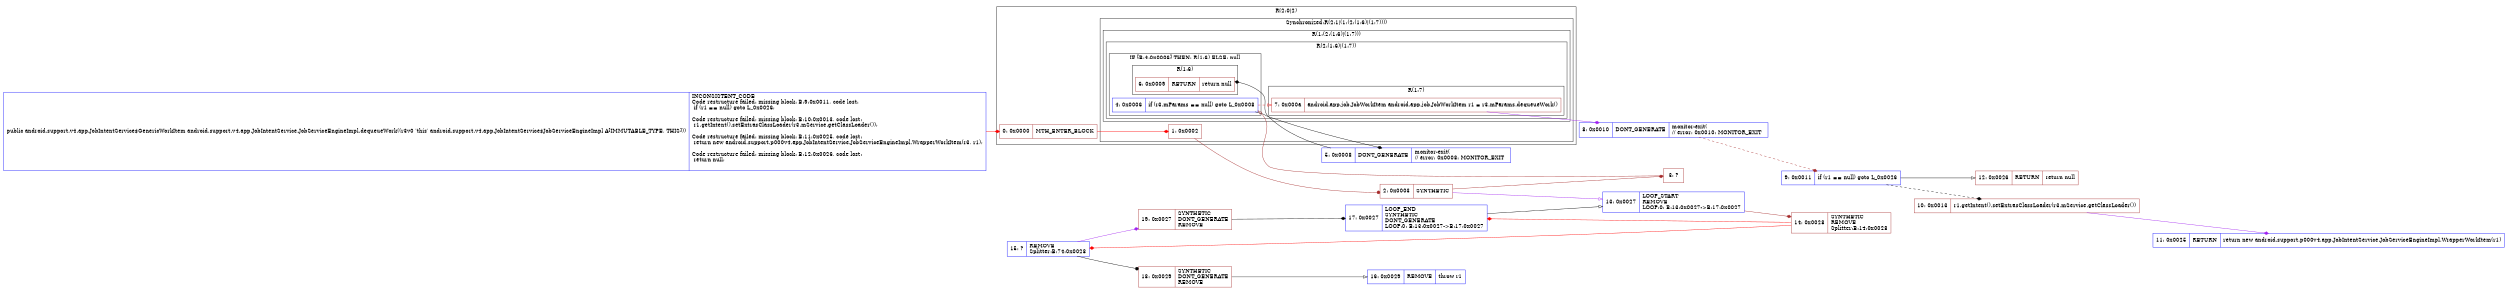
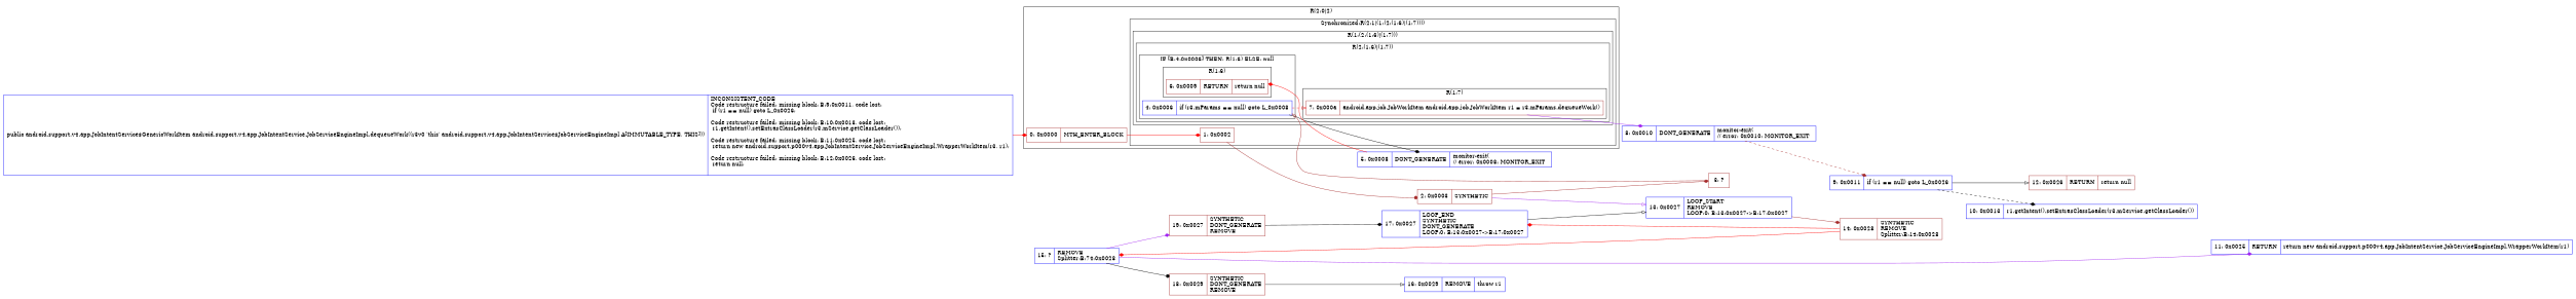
  digraph {
    rankdir=LR
    node [color=brown shape=record]
    edge [arrowhead=diamond color=black]
    n1 [label="{6\:\ 0x0009|RETURN\l|return null\l}"]
    n2 [color=blue label="{4\:\ 0x0006|if (r3.mParams == null) goto L_0x0008\l}"]
    n3 [label="{7\:\ 0x000a|android.app.job.JobWorkItem android.app.job.JobWorkItem r1 = r3.mParams.dequeueWork()\l}"]
    n4 [label="{1\:\ 0x0002}"]
    n5 [label="{0\:\ 0x0000|MTH_ENTER_BLOCK\l}"]
    n6 [color=blue label="{5\:\ 0x0008|DONT_GENERATE\l|monitor\-exit(\l\/\/ error: 0x0008: MONITOR_EXIT  \l}"]
    n7 [color=blue label="{8\:\ 0x0010|DONT_GENERATE\l|monitor\-exit(\l\/\/ error: 0x0010: MONITOR_EXIT  \l}"]
    n8 [label="{2\:\ 0x0003|SYNTHETIC\l}"]
    n9 [label="{3\:\ ?}"]
    n10 [color=blue label="{13\:\ 0x0027|LOOP_START\lREMOVE\lLOOP:0: B:13:0x0027\-\>B:17:0x0027\l}"]
    n11 [color=blue label="{9\:\ 0x0011|if (r1 == null) goto L_0x0026\l}"]
    n12 [label="{14\:\ 0x0028|SYNTHETIC\lREMOVE\lSplitter:B:14:0x0028\l}"]
-   n13 [label="{10\:\ 0x0013|r1.getIntent().setExtrasClassLoader(r3.mService.getClassLoader())\l}"]
+   n13 [color=blue label="{10\:\ 0x0013|r1.getIntent().setExtrasClassLoader(r3.mService.getClassLoader())\l}"]
    n14 [label="{12\:\ 0x0026|RETURN\l|return null\l}"]
    n15 [color=blue label="{11\:\ 0x0025|RETURN\l|return new android.support.p000v4.app.JobIntentService.JobServiceEngineImpl.WrapperWorkItem(r1)\l}"]
    n16 [color=blue label="{15\:\ ?|REMOVE\lSplitter:B:74:0x0028\l}"]
    n17 [color=blue label="{17\:\ 0x0027|LOOP_END\lSYNTHETIC\lDONT_GENERATE\lLOOP:0: B:13:0x0027\-\>B:17:0x0027\l}"]
    n18 [label="{18\:\ 0x0029|SYNTHETIC\lDONT_GENERATE\lREMOVE\l}"]
    n19 [label="{19\:\ 0x0027|SYNTHETIC\lDONT_GENERATE\lREMOVE\l}"]
    n20 [color=blue label="{16\:\ 0x0029|REMOVE\l|throw r1\l}"]
    n21 [color=blue label="{public android.support.v4.app.JobIntentService$GenericWorkItem android.support.v4.app.JobIntentService.JobServiceEngineImpl.dequeueWork((r3v0 'this' android.support.v4.app.JobIntentService$JobServiceEngineImpl A[IMMUTABLE_TYPE, THIS]))  | INCONSISTENT_CODE\lCode restructure failed: missing block: B:9:0x0011, code lost:\l    if (r1 == null) goto L_0x0026;\l\lCode restructure failed: missing block: B:10:0x0013, code lost:\l    r1.getIntent().setExtrasClassLoader(r3.mService.getClassLoader());\l\lCode restructure failed: missing block: B:11:0x0025, code lost:\l    return new android.support.p000v4.app.JobIntentService.JobServiceEngineImpl.WrapperWorkItem(r3, r1);\l\lCode restructure failed: missing block: B:12:0x0026, code lost:\l    return null;\l\l}"]
    subgraph cluster_1 {
      label="R(2:0|2)"
      n5
      subgraph cluster_2 {
        label="Synchronized:R(2:1|(1:(2:(1:6)|(1:7))))"
        n4
        subgraph cluster_3 {
          label="R(1:(2:(1:6)|(1:7)))"
          subgraph cluster_4 {
            label="R(2:(1:6)|(1:7))"
            subgraph cluster_5 {
              label="IF [B:4:0x0006] THEN: R(1:6) ELSE: null"
              n2
              subgraph cluster_6 {
                label="R(1:6)"
                n1
              }
            }
            subgraph cluster_7 {
              label="R(1:7)"
              n3
            }
          }
        }
      }
    }
    n2 -> n3 [arrowhead=onormal color=red style=dashed]
    n2 -> n6
    n3 -> n7 [color=purple]
    n4 -> n8 [arrowhead=dot color=brown]
    n5 -> n4 [color=red]
-   n6 -> n1
+   n6 -> n1 [color=red]
    n7 -> n11 [color=brown style=dashed]
    n8 -> n9 [color=brown]
    n8 -> n10 [arrowhead=onormal color=purple]
    n9 -> n2 [arrowhead=onormal color=brown]
    n10 -> n12 [color=brown]
    n11 -> n13 [style=dashed]
    n11 -> n14 [arrowhead=onormal]
    n12 -> n16 [color=red]
    n12 -> n17 [color=red]
-   n13 -> n15 [color=purple]
+   n16 -> n15 [color=purple]
    n16 -> n18 [arrowhead=dot]
    n16 -> n19 [color=purple]
    n17 -> n10 [arrowhead=onormal]
    n18 -> n20 [arrowhead=onormal]
    n19 -> n17
    n21 -> n5 [color=red]
  }
